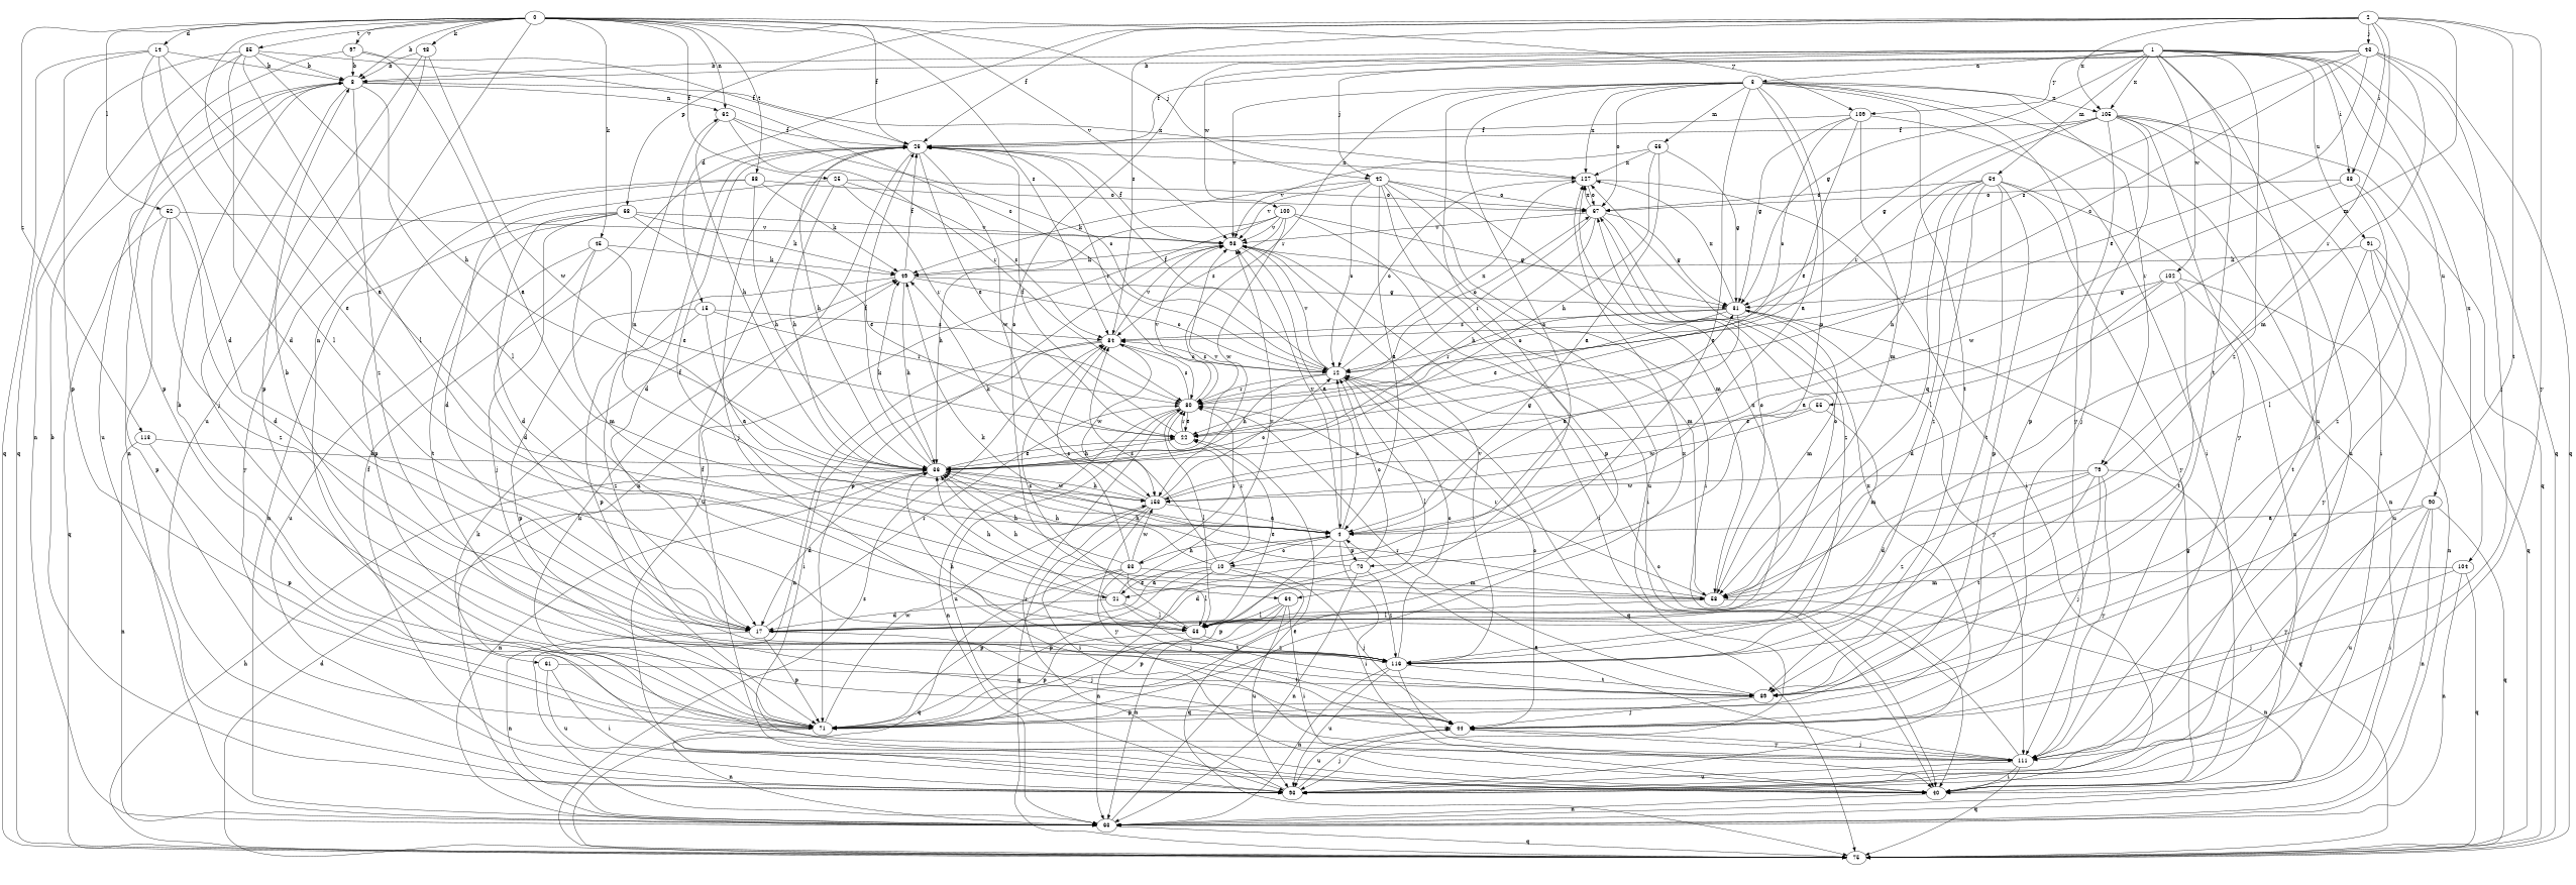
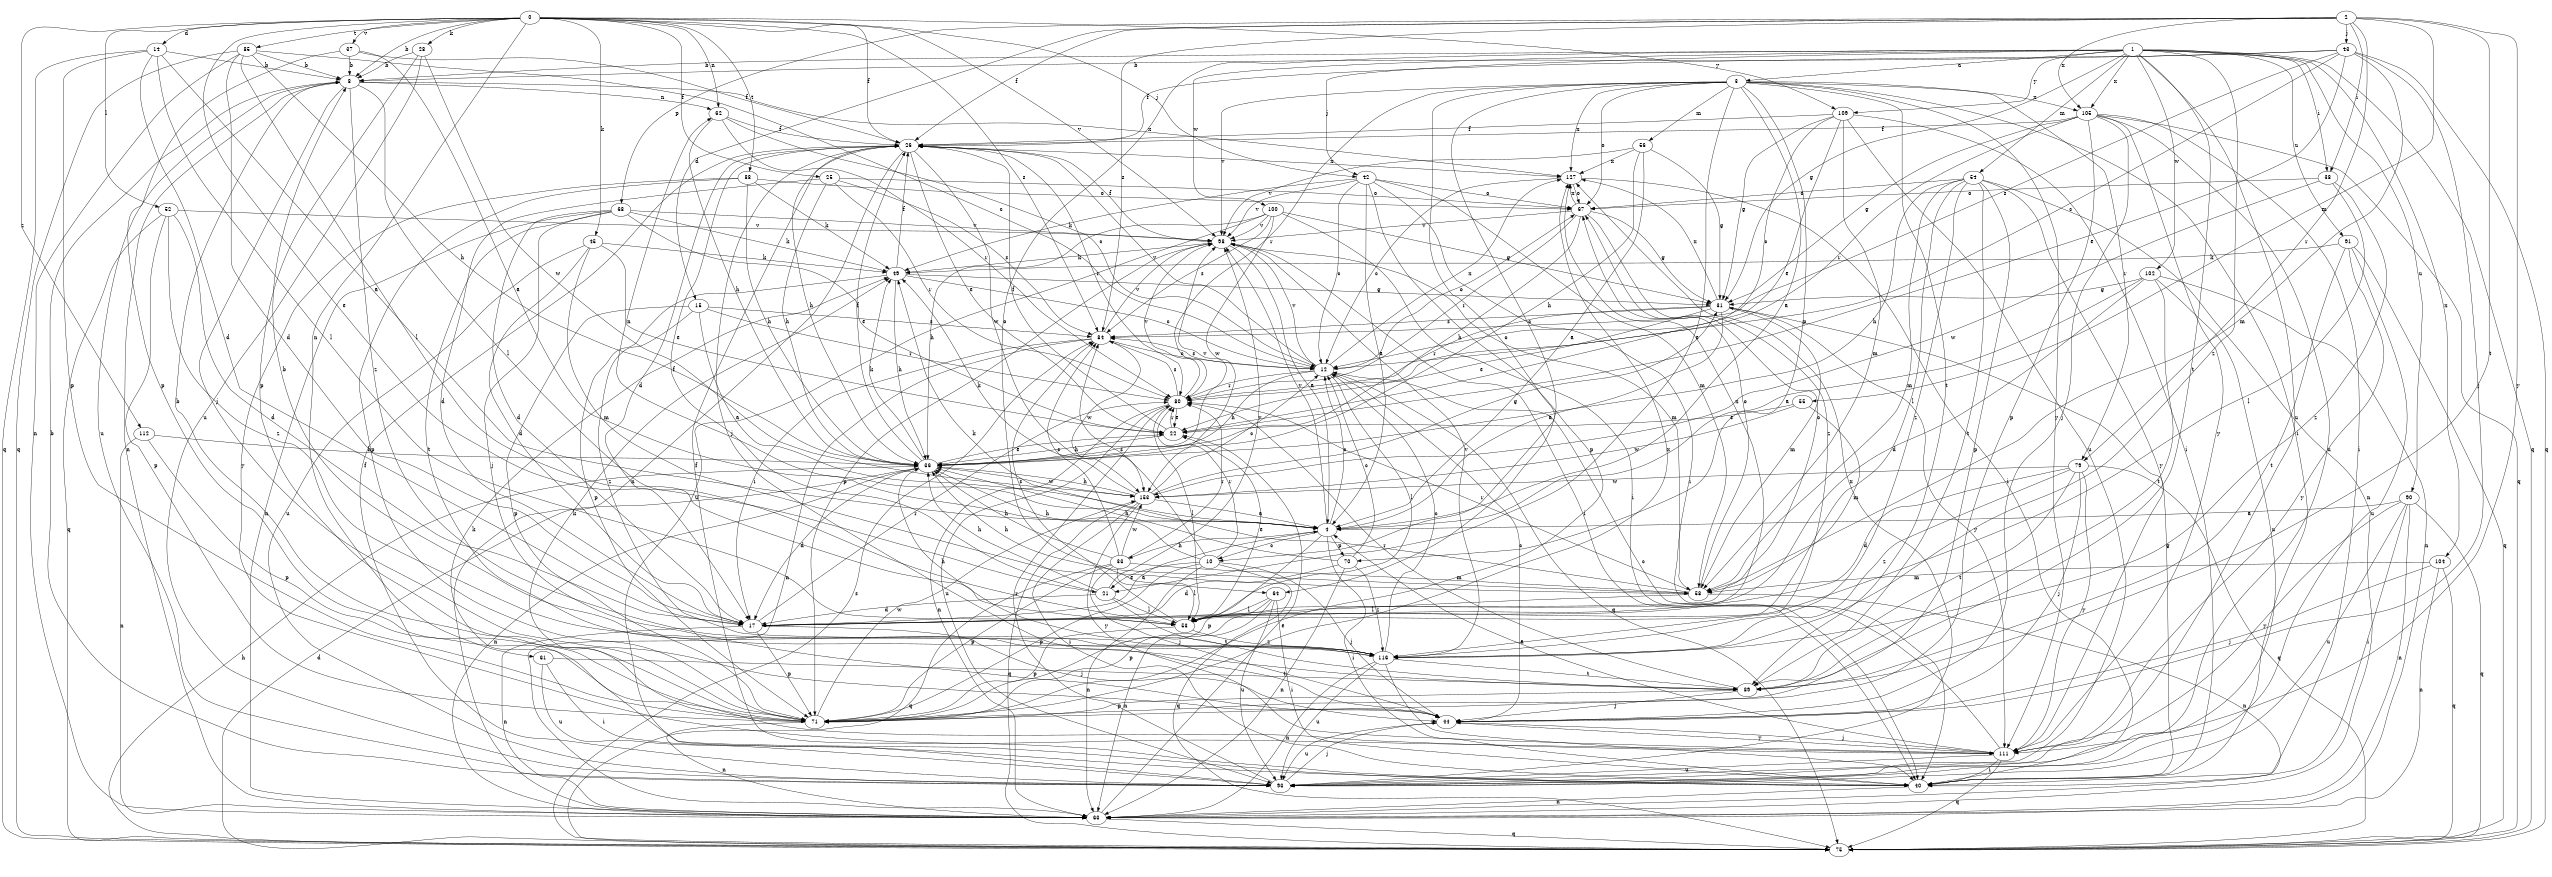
  strict digraph {
    0
    8
    14
    21
    25
    26
    42
    45
-   48
+   48 [label=28]
    52
    61
    62
    84
    85
    88
-   97
+   97 [label=37]
    98
    109
-   112 [label=113]
+   112
    93
    116
    n22 [label=127]
    44
    53
    63
    75
    4
    71
    17
    89
    36
    67
    80
    22
    n35 [label=153]
    40
    12
    58
    49
    111
    31
    1
    3
    38
    54
    64
    90
    91
    100
    102
    104
    105
    79
    10
    56
    70
    2
    15
    43
    55
    68
    33
    0 -> 8 [label=b]
    0 -> 14 [label=d]
    0 -> 21 [label=e]
    0 -> 25 [label=f]
    0 -> 26 [label=f]
    0 -> 42 [label=j]
    0 -> 45 [label=k]
    0 -> 48 [label=k]
    0 -> 52 [label=l]
    0 -> 61 [label=n]
    0 -> 62 [label=n]
    0 -> 84 [label=s]
    0 -> 85 [label=t]
    0 -> 88 [label=t]
    0 -> 97 [label=v]
    0 -> 98 [label=v]
    0 -> 109 [label=y]
    0 -> 112 [label=z]
    8 -> 62 [label=n]
    8 -> 93 [label=u]
    8 -> 116 [label=z]
    8 -> n22 [label=x]
    8 -> 44 [label=j]
    8 -> 53 [label=l]
    8 -> 63 [label=n]
    14 -> 8 [label=b]
    14 -> 53 [label=l]
    14 -> 75 [label=q]
    14 -> 4 [label=a]
    14 -> 71 [label=p]
    14 -> 17 [label=d]
    21 -> 26 [label=f]
    21 -> 98 [label=v]
    21 -> 53 [label=l]
    21 -> 17 [label=d]
    21 -> 89 [label=t]
    21 -> 36 [label=h]
    25 -> 84 [label=s]
    25 -> 17 [label=d]
    25 -> 36 [label=h]
    25 -> 67 [label=o]
    25 -> 80 [label=r]
    26 -> n22 [label=x]
    26 -> 44 [label=j]
    26 -> 63 [label=n]
    26 -> 17 [label=d]
    26 -> 36 [label=h]
    26 -> 80 [label=r]
    26 -> 22 [label=e]
    26 -> n35 [label=w]
    42 -> 98 [label=v]
    42 -> 4 [label=a]
    42 -> 71 [label=p]
    42 -> 67 [label=o]
    42 -> 40 [label=i]
    42 -> 12 [label=c]
    42 -> 58 [label=m]
    42 -> 49 [label=k]
    45 -> 93 [label=u]
    45 -> 17 [label=d]
    45 -> 22 [label=e]
    45 -> 58 [label=m]
    45 -> 49 [label=k]
    48 -> 8 [label=b]
    48 -> 93 [label=u]
    48 -> 71 [label=p]
    48 -> n35 [label=w]
    52 -> 98 [label=v]
    52 -> 116 [label=z]
    52 -> 75 [label=q]
    52 -> 71 [label=p]
    52 -> 17 [label=d]
    61 -> 93 [label=u]
    61 -> 89 [label=t]
    61 -> 40 [label=i]
    62 -> 26 [label=f]
    62 -> 36 [label=h]
    62 -> 80 [label=r]
    62 -> 12 [label=c]
    84 -> 98 [label=v]
    84 -> 63 [label=n]
    84 -> n35 [label=w]
-   84 -> 40 [label=i]
+   84 -> 17 [label=i]
    84 -> 12 [label=c]
    85 -> 8 [label=b]
    85 -> 53 [label=l]
    85 -> 63 [label=n]
    85 -> 75 [label=q]
    85 -> 17 [label=d]
    85 -> 36 [label=h]
    85 -> 12 [label=c]
    88 -> 71 [label=p]
    88 -> 36 [label=h]
    88 -> 67 [label=o]
    88 -> 49 [label=k]
    88 -> 111 [label=y]
    97 -> 8 [label=b]
    97 -> 26 [label=f]
    97 -> 4 [label=a]
    97 -> 71 [label=p]
    98 -> 26 [label=f]
    98 -> 4 [label=a]
    98 -> 71 [label=p]
    98 -> 40 [label=i]
    98 -> 58 [label=m]
    98 -> 49 [label=k]
    109 -> 26 [label=f]
-   42 -> 93 [label=u]
+   109 -> 93 [label=u]
    109 -> 22 [label=e]
    109 -> 40 [label=i]
    109 -> 12 [label=c]
    109 -> 58 [label=m]
    109 -> 31 [label=g]
    112 -> 63 [label=n]
    112 -> 71 [label=p]
    112 -> 36 [label=h]
    93 -> 8 [label=b]
    93 -> 26 [label=f]
    93 -> n22 [label=x]
    93 -> 44 [label=j]
    93 -> 80 [label=r]
    116 -> 8 [label=b]
    116 -> 98 [label=v]
    116 -> 93 [label=u]
    116 -> 63 [label=n]
    116 -> 89 [label=t]
    116 -> 36 [label=h]
    116 -> 40 [label=i]
    116 -> 12 [label=c]
    n22 -> 67 [label=o]
    n22 -> 40 [label=i]
    n22 -> 12 [label=c]
    44 -> 93 [label=u]
    44 -> 12 [label=c]
    44 -> 111 [label=y]
    53 -> 84 [label=s]
    53 -> 116 [label=z]
    53 -> n22 [label=x]
    53 -> 71 [label=p]
    53 -> 22 [label=e]
    63 -> 75 [label=q]
    63 -> 22 [label=e]
    75 -> 84 [label=s]
    75 -> 36 [label=h]
    4 -> 62 [label=n]
    4 -> 98 [label=v]
    4 -> 71 [label=p]
    4 -> 40 [label=i]
    4 -> 12 [label=c]
    4 -> 10 [label=c]
    4 -> 70 [label=p]
    4 -> 33 [label=h]
    71 -> 8 [label=b]
    71 -> n22 [label=x]
    71 -> 63 [label=n]
    71 -> n35 [label=w]
    17 -> 44 [label=j]
    17 -> 63 [label=n]
    17 -> 4 [label=a]
    17 -> 71 [label=p]
    17 -> 67 [label=o]
    17 -> 80 [label=r]
    89 -> 44 [label=j]
    89 -> 71 [label=p]
    89 -> 80 [label=r]
    36 -> 26 [label=f]
    36 -> 98 [label=v]
    36 -> 63 [label=n]
    36 -> 75 [label=d]
    36 -> 17 [label=d]
    36 -> 22 [label=e]
    36 -> n35 [label=w]
    36 -> 49 [label=k]
    67 -> 98 [label=v]
    67 -> 116 [label=z]
    67 -> n22 [label=x]
    67 -> 36 [label=h]
    67 -> 80 [label=r]
    67 -> 31 [label=g]
    80 -> 84 [label=s]
    80 -> 98 [label=v]
    80 -> 93 [label=u]
    80 -> 53 [label=l]
    80 -> 63 [label=n]
    80 -> 22 [label=e]
    22 -> 26 [label=f]
    22 -> 36 [label=h]
    22 -> 80 [label=r]
    n35 -> 75 [label=q]
    n35 -> 4 [label=a]
    n35 -> 36 [label=h]
    n35 -> 40 [label=i]
    n35 -> 12 [label=c]
    n35 -> 49 [label=k]
    n35 -> 111 [label=y]
    n35 -> 31 [label=g]
    40 -> 26 [label=f]
    40 -> 63 [label=n]
    40 -> 49 [label=k]
    40 -> 31 [label=g]
-   12 -> 26 [label=f]
+   12 -> 26 [label=v]
    12 -> 84 [label=s]
    12 -> 98 [label=v]
    12 -> n22 [label=x]
    12 -> 53 [label=l]
    12 -> 75 [label=q]
    12 -> 36 [label=h]
    12 -> 67 [label=o]
    12 -> 80 [label=r]
    58 -> 53 [label=l]
    58 -> 63 [label=n]
    58 -> 36 [label=h]
    58 -> 67 [label=o]
    58 -> 80 [label=r]
    58 -> 49 [label=k]
    49 -> 26 [label=f]
    49 -> 71 [label=p]
    49 -> 36 [label=h]
    49 -> 12 [label=c]
    49 -> 31 [label=g]
    111 -> 93 [label=u]
    111 -> 44 [label=j]
    111 -> 75 [label=q]
    111 -> 4 [label=a]
    111 -> 40 [label=i]
    111 -> 12 [label=c]
    111 -> 49 [label=k]
    31 -> 84 [label=s]
    31 -> n22 [label=x]
    31 -> 4 [label=a]
    31 -> 80 [label=r]
    31 -> 22 [label=e]
    31 -> 58 [label=m]
    31 -> 111 [label=y]
    1 -> 8 [label=b]
    1 -> 42 [label=j]
    1 -> 109 [label=y]
    1 -> 93 [label=u]
    1 -> 116 [label=z]
    1 -> 75 [label=q]
    1 -> 89 [label=t]
    1 -> 31 [label=g]
    1 -> 3 [label=a]
    1 -> 38 [label=i]
    1 -> 54 [label=m]
    1 -> 64 [label=o]
    1 -> 90 [label=u]
    1 -> 91 [label=u]
    1 -> 100 [label=w]
    1 -> 102 [label=w]
    1 -> 104 [label=x]
    1 -> 105 [label=x]
    3 -> 21 [label=e]
    3 -> 98 [label=v]
    3 -> n22 [label=x]
    3 -> 4 [label=a]
    3 -> 89 [label=t]
    3 -> 67 [label=o]
    3 -> 80 [label=r]
    3 -> 40 [label=i]
    3 -> 111 [label=y]
    3 -> 64 [label=o]
    3 -> 105 [label=x]
    3 -> 79 [label=r]
    3 -> 10 [label=c]
    3 -> 56 [label=m]
    3 -> 70 [label=p]
    38 -> 116 [label=z]
    38 -> 53 [label=l]
    38 -> 67 [label=o]
    38 -> n35 [label=w]
    54 -> 116 [label=z]
    54 -> 53 [label=l]
    54 -> 63 [label=n]
    54 -> 71 [label=p]
    54 -> 89 [label=t]
    54 -> 36 [label=h]
    54 -> 67 [label=o]
-   54 -> 58 [label=q]
+   54 -> 58 [label=m]
    54 -> 111 [label=y]
    64 -> 93 [label=u]
    64 -> 53 [label=l]
    64 -> 63 [label=n]
    64 -> 71 [label=p]
    64 -> 40 [label=i]
    90 -> 93 [label=u]
    90 -> 63 [label=n]
    90 -> 75 [label=q]
    90 -> 4 [label=a]
    90 -> 40 [label=i]
    90 -> 111 [label=y]
    91 -> 93 [label=u]
    91 -> 75 [label=q]
    91 -> 89 [label=t]
    91 -> 49 [label=k]
    91 -> 111 [label=y]
    100 -> 84 [label=s]
    100 -> 98 [label=v]
    100 -> 93 [label=u]
    100 -> 36 [label=h]
    100 -> n35 [label=w]
    100 -> 40 [label=i]
    100 -> 31 [label=g]
    102 -> 93 [label=u]
    102 -> 63 [label=n]
    102 -> 4 [label=a]
    102 -> 17 [label=d]
    102 -> 89 [label=t]
    102 -> 31 [label=g]
    104 -> 44 [label=j]
    104 -> 63 [label=n]
    104 -> 75 [label=q]
    104 -> 58 [label=m]
    105 -> 26 [label=f]
    105 -> 93 [label=u]
    105 -> 44 [label=j]
    105 -> 75 [label=q]
    105 -> 71 [label=p]
    105 -> 80 [label=r]
    105 -> 40 [label=i]
    105 -> 111 [label=y]
    105 -> 31 [label=g]
    79 -> 116 [label=z]
    79 -> 44 [label=j]
    79 -> 75 [label=q]
    79 -> 17 [label=d]
    79 -> 89 [label=t]
    79 -> n35 [label=w]
    79 -> 111 [label=y]
    10 -> 21 [label=e]
    10 -> 84 [label=s]
    10 -> 44 [label=j]
    10 -> 63 [label=n]
    10 -> 75 [label=q]
    10 -> 71 [label=p]
    10 -> 36 [label=h]
    10 -> 80 [label=r]
    56 -> 98 [label=v]
    56 -> n22 [label=x]
    56 -> 4 [label=a]
    56 -> 36 [label=h]
    56 -> 31 [label=g]
    70 -> 116 [label=z]
    70 -> 63 [label=n]
    70 -> 17 [label=d]
    70 -> 36 [label=h]
    70 -> 12 [label=c]
    2 -> 26 [label=f]
    2 -> 84 [label=s]
    2 -> 89 [label=t]
    2 -> 111 [label=y]
    2 -> 38 [label=i]
    2 -> 105 [label=x]
    2 -> 79 [label=r]
    2 -> 15 [label=d]
    2 -> 43 [label=j]
    2 -> 55 [label=m]
    2 -> 68 [label=p]
    15 -> 84 [label=s]
    15 -> 116 [label=z]
    15 -> 4 [label=a]
    15 -> 71 [label=p]
    15 -> 80 [label=r]
    43 -> 8 [label=b]
    43 -> 26 [label=f]
    43 -> 84 [label=s]
    43 -> 44 [label=j]
    43 -> 75 [label=q]
    43 -> 22 [label=e]
    43 -> 12 [label=c]
    43 -> 58 [label=m]
    55 -> 22 [label=e]
    55 -> n35 [label=w]
    55 -> 58 [label=m]
    68 -> 98 [label=v]
    68 -> 44 [label=j]
    68 -> 63 [label=n]
    68 -> 17 [label=d]
    68 -> 89 [label=t]
    68 -> 22 [label=e]
    68 -> 49 [label=k]
    33 -> 84 [label=s]
    33 -> 44 [label=j]
    33 -> 53 [label=l]
    33 -> 75 [label=q]
    33 -> 71 [label=p]
    33 -> 36 [label=h]
    33 -> 80 [label=r]
    33 -> n35 [label=w]
    33 -> 58 [label=m]
  }
